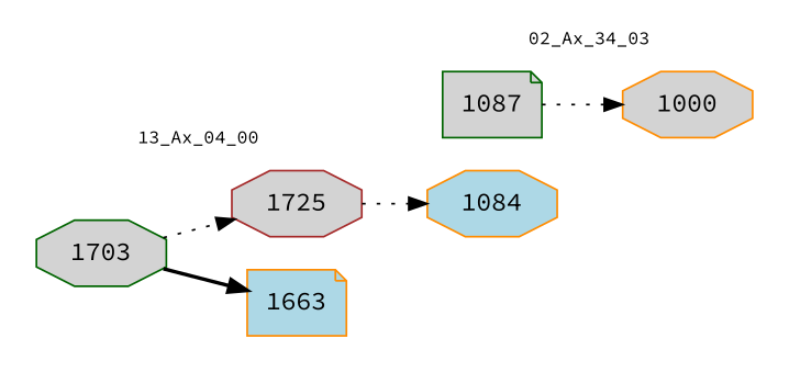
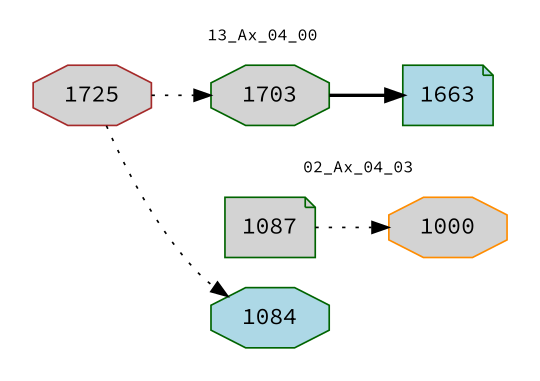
  digraph {
    fontname="Source Code Pro"
    rankdir=LR
    node [color=darkgreen fillcolor=lightgrey fontname="Source Code Pro" shape=octagon style=filled]
    edge [color=black fontname="Source Code Pro" style=dotted]
    n1 [label=1703]
-   n2 [color=darkorange fillcolor=lightblue label=1663 shape=note]
+   n2 [fillcolor=lightblue label=1663 shape=note]
    n3 [color=brown label=1725]
    n4 [label=1087 shape=note]
-   n5 [color=darkorange fillcolor=lightblue label=1084]
+   n5 [fillcolor=lightblue label=1084]
    n6 [color=darkorange label=1000]
    subgraph cluster_1 {
      color=white
      fontsize=10
      label="13_Ax_04_00"
      n1
      n2
      n3
    }
    subgraph cluster_2 {
      color=white
      fontsize=10
-     label="02_Ax_34_03"
+     label="02_Ax_04_03"
      n4
      n5
      n6
    }
    n1 -> n2 [style=bold]
-   n1 -> n3
+   n3 -> n1
    n3 -> n5
    n4 -> n6
  }
